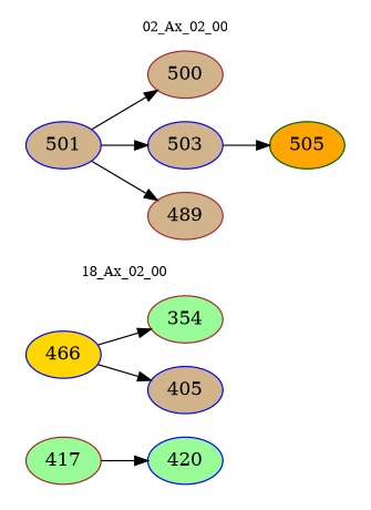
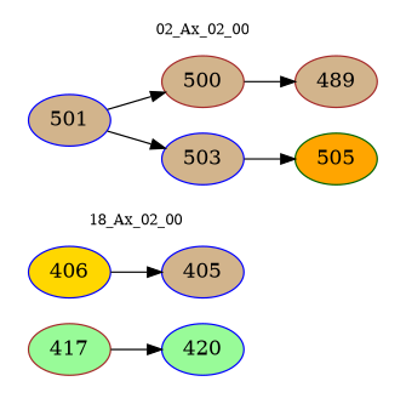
  digraph {
    rankdir=LR
    node [color=blue fillcolor=tan style=filled]
    edge [color=black]
-   n1 [fillcolor=gold label=466]
+   n1 [fillcolor=gold label=406]
    n2 [label=405]
    n3 [color=brown fillcolor=palegreen label=417]
-   n4 [color=brown fillcolor=palegreen label=354]
    n5 [fillcolor=palegreen label=420]
    n6 [label=501]
    n7 [color=brown label=489]
    n8 [label=503]
    n9 [color=brown label=500]
    n10 [color=darkgreen fillcolor=orange label=505]
    subgraph cluster_1 {
      color=white
      fontsize=10
      label="18_Ax_02_00"
      n1
      n2
      n3
-     n4
      n5
    }
    subgraph cluster_2 {
      color=white
      fontsize=10
      label="02_Ax_02_00"
      n6
      n7
      n8
      n9
      n10
    }
    n1 -> n2
-   n1 -> n4
    n3 -> n5
-   n6 -> n7
+   n9 -> n7
    n6 -> n8
    n6 -> n9
    n8 -> n10
  }
